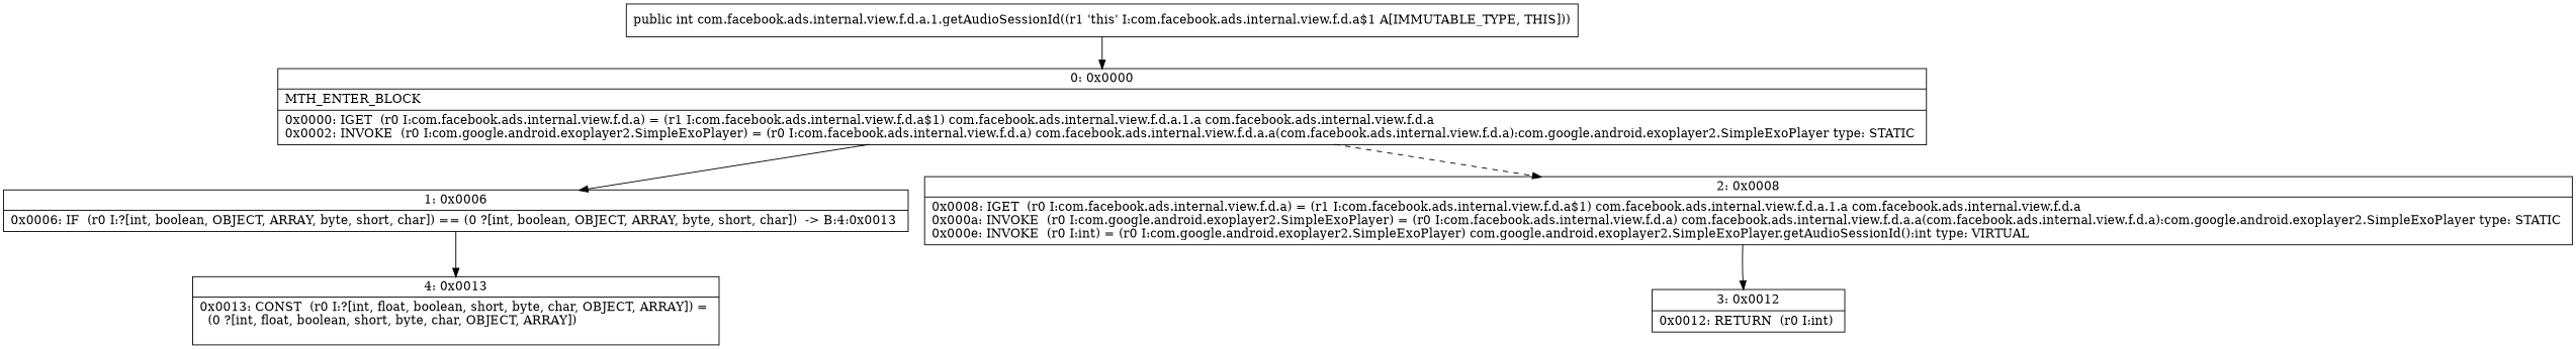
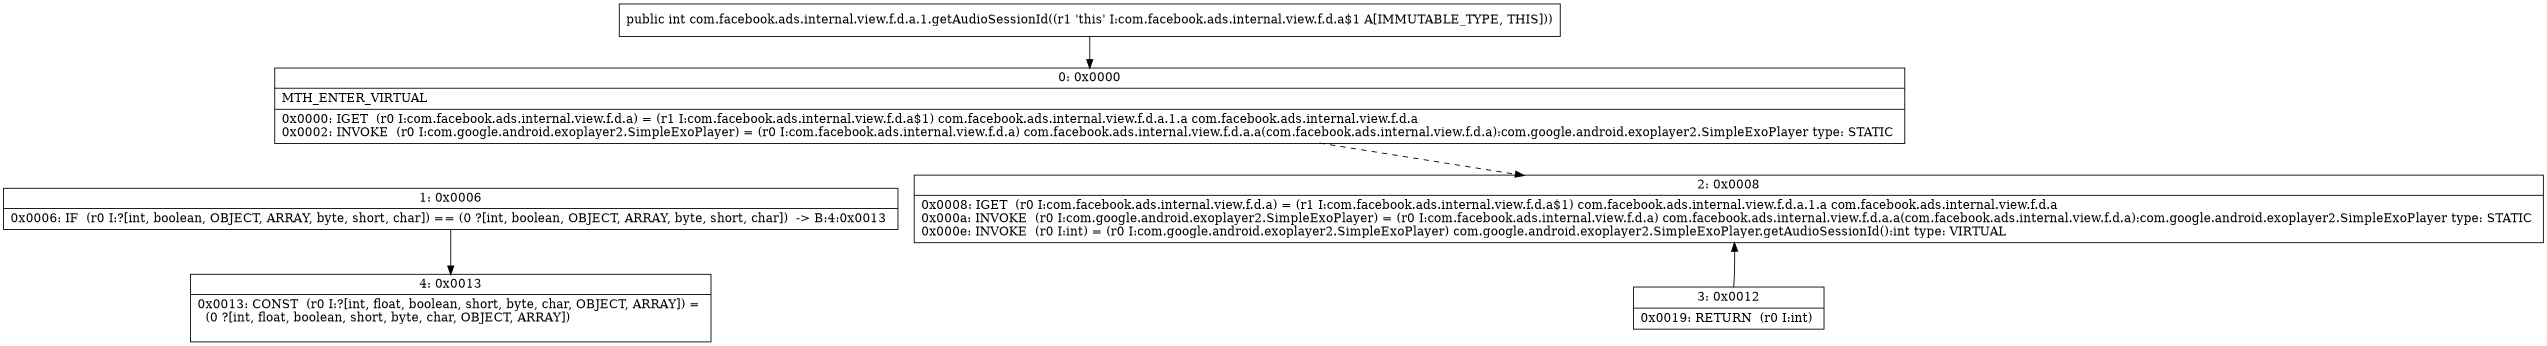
  digraph {
    node [shape=record]
-   n1 [label="{0\:\ 0x0000|MTH_ENTER_BLOCK\l|0x0000: IGET  (r0 I:com.facebook.ads.internal.view.f.d.a) = (r1 I:com.facebook.ads.internal.view.f.d.a$1) com.facebook.ads.internal.view.f.d.a.1.a com.facebook.ads.internal.view.f.d.a \l0x0002: INVOKE  (r0 I:com.google.android.exoplayer2.SimpleExoPlayer) = (r0 I:com.facebook.ads.internal.view.f.d.a) com.facebook.ads.internal.view.f.d.a.a(com.facebook.ads.internal.view.f.d.a):com.google.android.exoplayer2.SimpleExoPlayer type: STATIC \l}"]
+   n1 [label="{0\:\ 0x0000|MTH_ENTER_VIRTUAL\l|0x0000: IGET  (r0 I:com.facebook.ads.internal.view.f.d.a) = (r1 I:com.facebook.ads.internal.view.f.d.a$1) com.facebook.ads.internal.view.f.d.a.1.a com.facebook.ads.internal.view.f.d.a \l0x0002: INVOKE  (r0 I:com.google.android.exoplayer2.SimpleExoPlayer) = (r0 I:com.facebook.ads.internal.view.f.d.a) com.facebook.ads.internal.view.f.d.a.a(com.facebook.ads.internal.view.f.d.a):com.google.android.exoplayer2.SimpleExoPlayer type: STATIC \l}"]
    n2 [label="{1\:\ 0x0006|0x0006: IF  (r0 I:?[int, boolean, OBJECT, ARRAY, byte, short, char]) == (0 ?[int, boolean, OBJECT, ARRAY, byte, short, char])  \-\> B:4:0x0013 \l}"]
    n3 [label="{2\:\ 0x0008|0x0008: IGET  (r0 I:com.facebook.ads.internal.view.f.d.a) = (r1 I:com.facebook.ads.internal.view.f.d.a$1) com.facebook.ads.internal.view.f.d.a.1.a com.facebook.ads.internal.view.f.d.a \l0x000a: INVOKE  (r0 I:com.google.android.exoplayer2.SimpleExoPlayer) = (r0 I:com.facebook.ads.internal.view.f.d.a) com.facebook.ads.internal.view.f.d.a.a(com.facebook.ads.internal.view.f.d.a):com.google.android.exoplayer2.SimpleExoPlayer type: STATIC \l0x000e: INVOKE  (r0 I:int) = (r0 I:com.google.android.exoplayer2.SimpleExoPlayer) com.google.android.exoplayer2.SimpleExoPlayer.getAudioSessionId():int type: VIRTUAL \l}"]
    n4 [label="{4\:\ 0x0013|0x0013: CONST  (r0 I:?[int, float, boolean, short, byte, char, OBJECT, ARRAY]) = \l  (0 ?[int, float, boolean, short, byte, char, OBJECT, ARRAY])\l \l}"]
-   n5 [label="{3\:\ 0x0012|0x0012: RETURN  (r0 I:int) \l}"]
+   n5 [label="{3\:\ 0x0012|0x0019: RETURN  (r0 I:int) \l}"]
    n6 [label="{public int com.facebook.ads.internal.view.f.d.a.1.getAudioSessionId((r1 'this' I:com.facebook.ads.internal.view.f.d.a$1 A[IMMUTABLE_TYPE, THIS])) }"]
-   n1 -> n2
    n1 -> n3 [style=dashed]
    n2 -> n4
-   n3 -> n5
+   n5 -> n3
    n6 -> n1
  }
